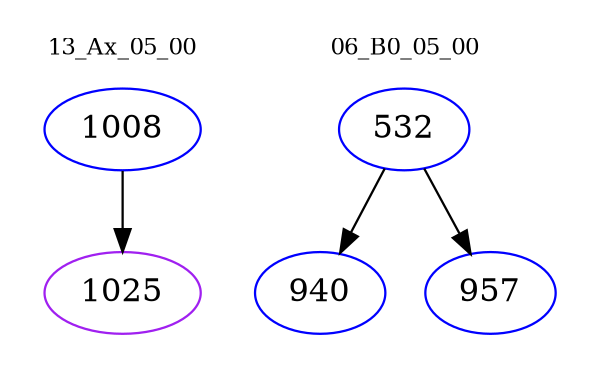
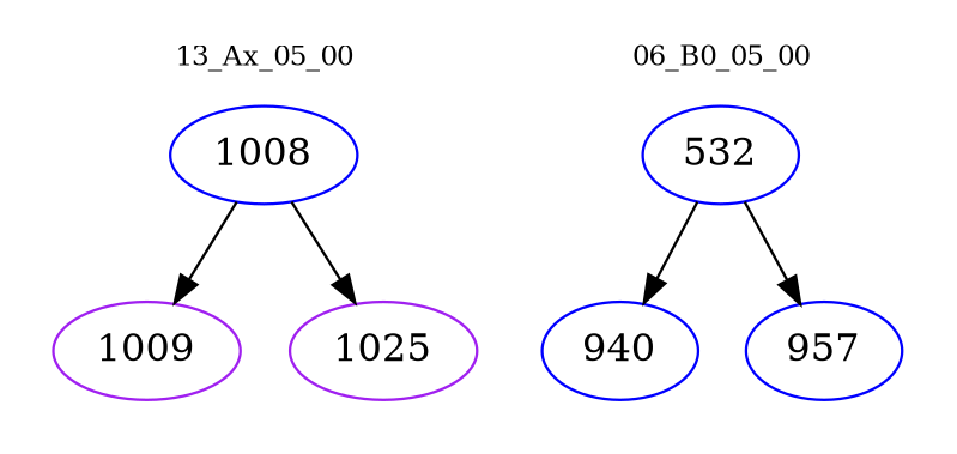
  digraph {
    node [color=blue]
    edge [color=black]
    n1 [label=1008]
+   n2 [color=purple label=1009]
    n3 [color=purple label=1025]
    n4 [label=532]
    n5 [label=940]
    n6 [label=957]
    subgraph cluster_1 {
      color=white
      fontsize=10
      label="13_Ax_05_00"
      n1
+     n2
      n3
    }
    subgraph cluster_2 {
      color=white
      fontsize=10
      label="06_B0_05_00"
      n4
      n5
      n6
    }
+   n1 -> n2
    n1 -> n3
    n4 -> n5
    n4 -> n6
  }
